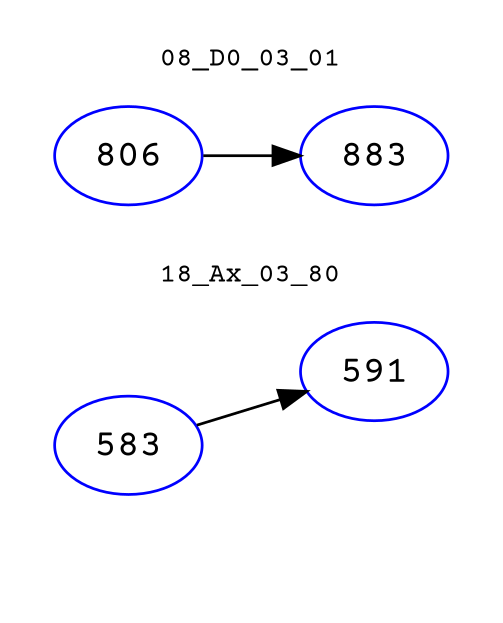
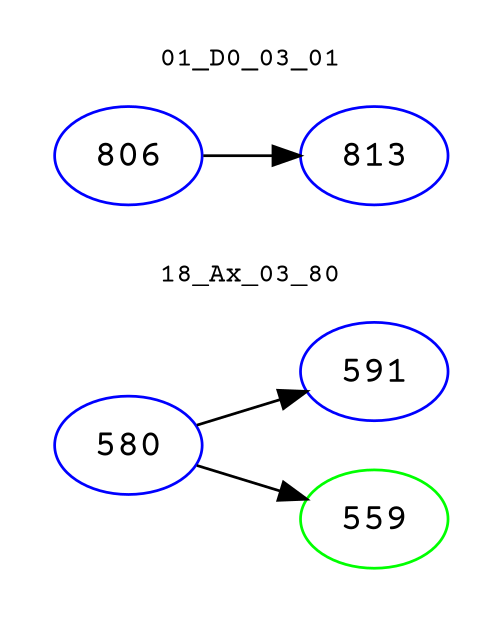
  digraph {
    fontname="Courier Prime"
    rankdir=LR
    node [color=blue fontname="Courier Prime"]
    edge [color=black fontname="Courier Prime"]
-   n1 [label=583]
+   n1 [label=580]
+   n2 [color=green label=559]
    n3 [label=591]
    n4 [label=806]
-   n5 [label=883]
+   n5 [label=813]
    subgraph cluster_1 {
      color=white
      fontsize=10
      label="18_Ax_03_80"
      n1
+     n2
      n3
    }
    subgraph cluster_2 {
      color=white
      fontsize=10
-     label="08_D0_03_01"
+     label="01_D0_03_01"
      n4
      n5
    }
+   n1 -> n2
    n1 -> n3
    n4 -> n5
  }
